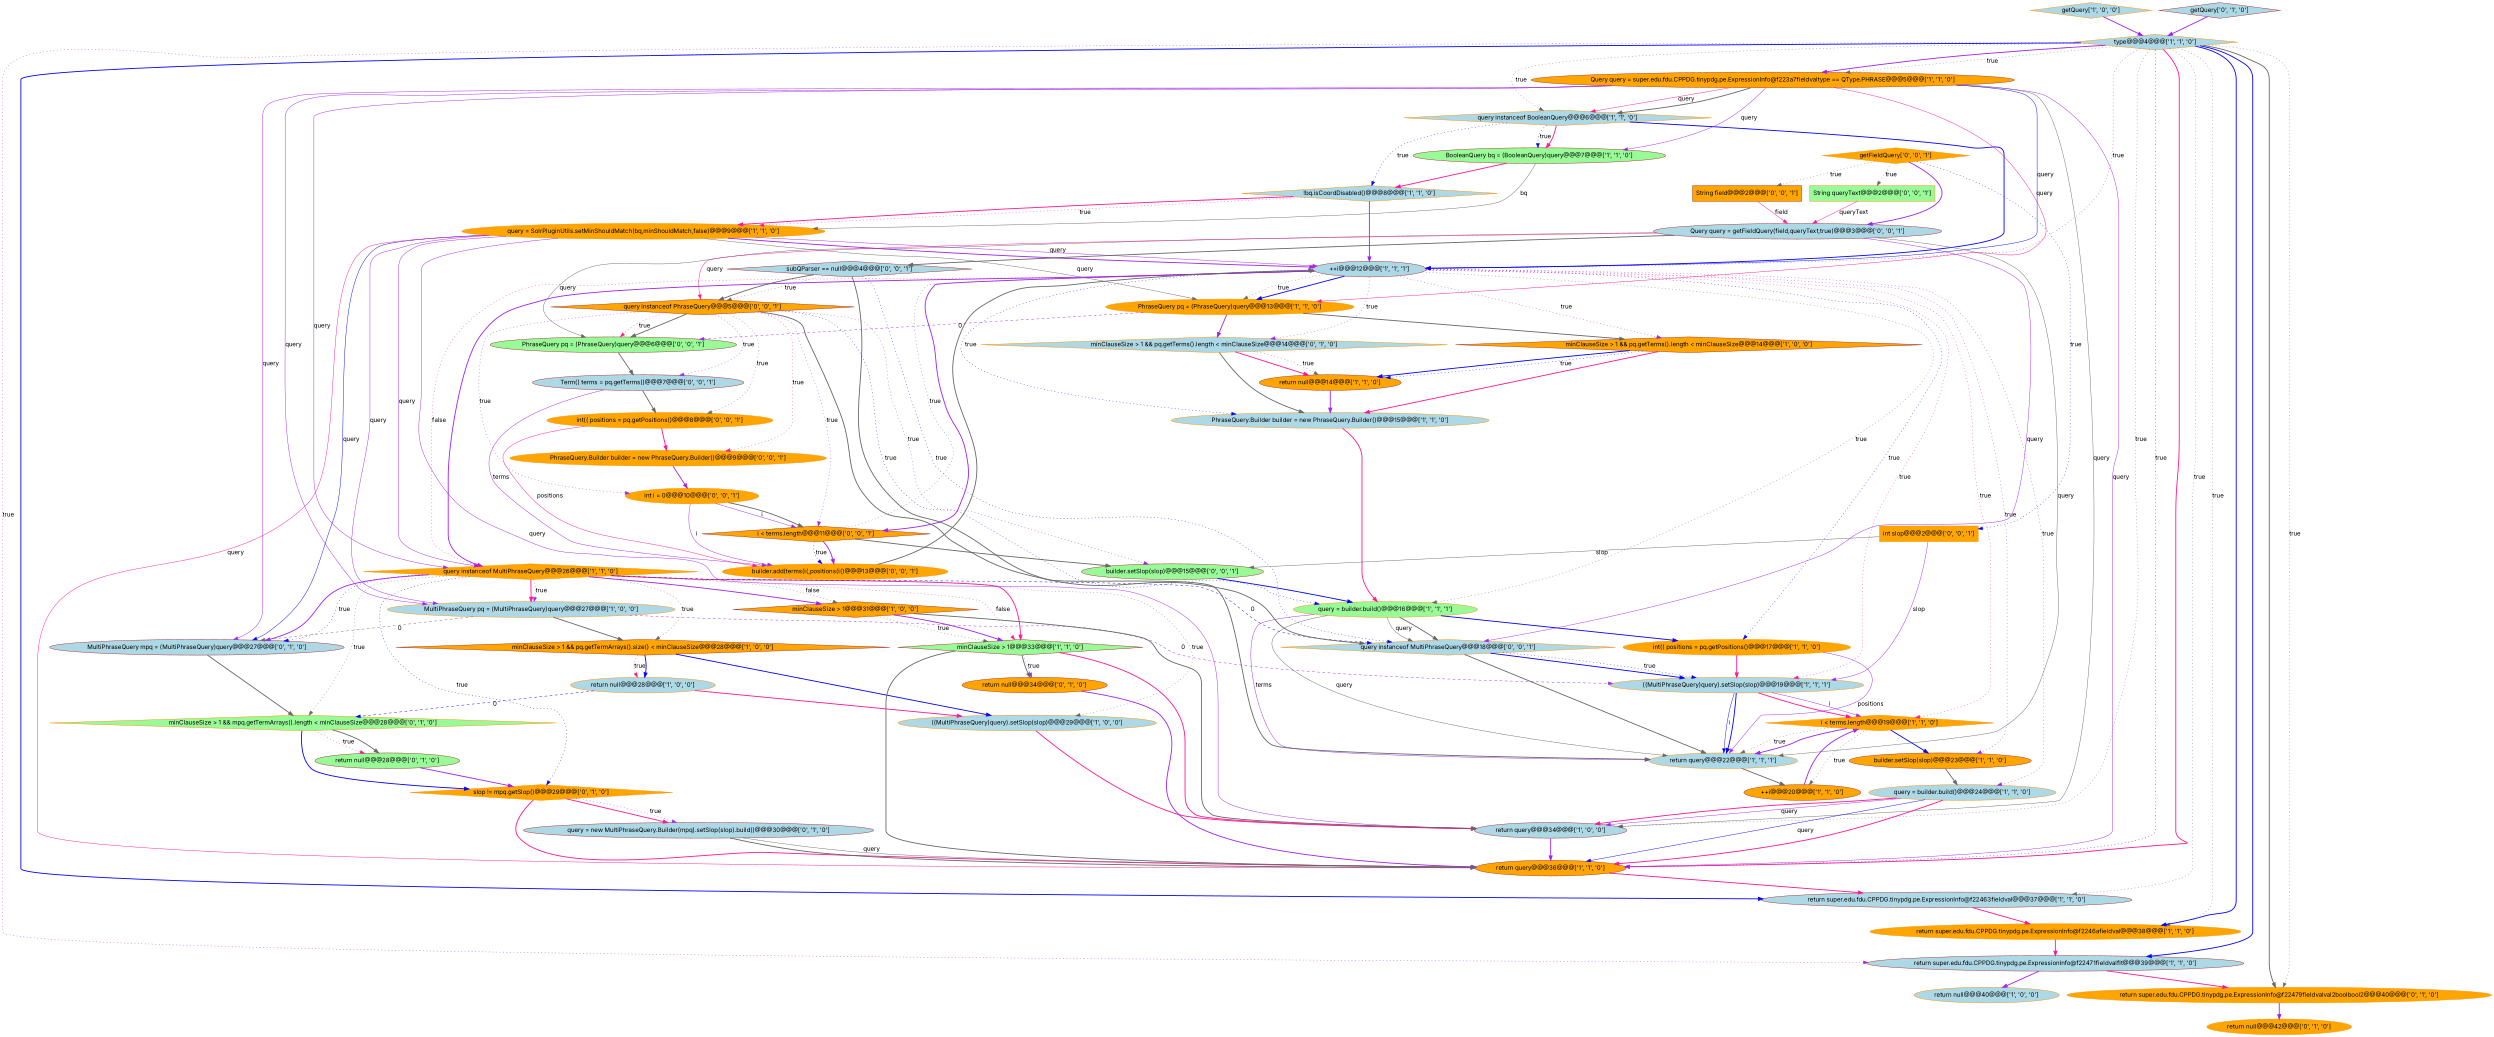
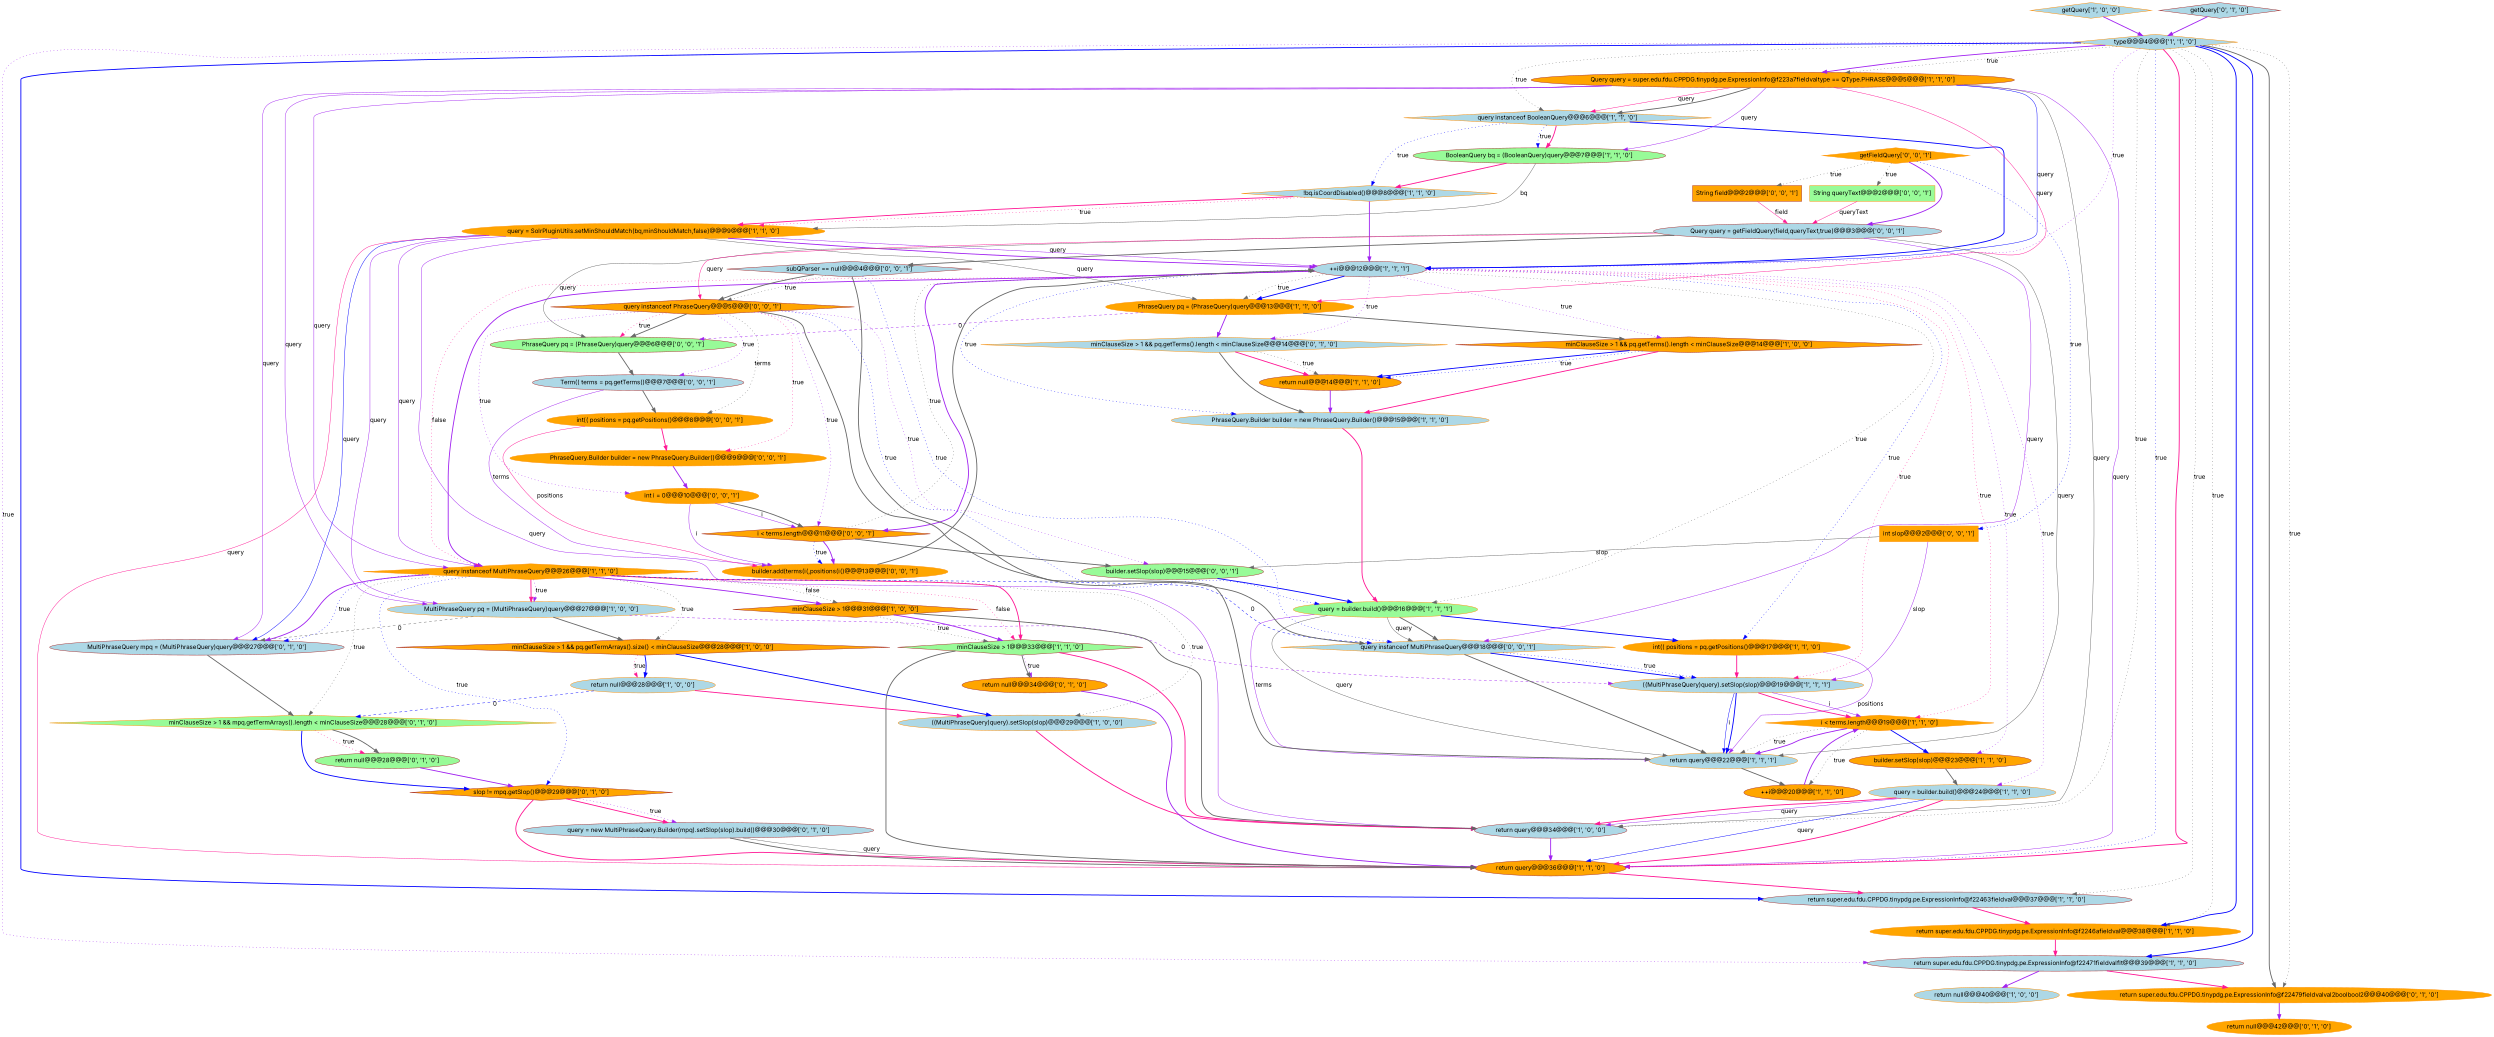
  digraph {
    fontname=Inter
    node [color=darkorange fillcolor=orange fontname=Inter shape=ellipse style=filled]
    edge [color=gray40 fontname=Inter style=bold]
    n1 [color=brown fillcolor=lightblue label="MultiPhraseQuery mpq = (MultiPhraseQuery)query@@@27@@@['0', '1', '0']"]
    n2 [fillcolor=palegreen label="minClauseSize > 1 && mpq.getTermArrays().length < minClauseSize@@@28@@@['0', '1', '0']" shape=diamond]
-   n3 [label="slop != mpq.getSlop()@@@29@@@['0', '1', '0']" shape=diamond]
+   n3 [color=brown label="slop != mpq.getSlop()@@@29@@@['0', '1', '0']" shape=diamond]
    n4 [color=brown fillcolor=palegreen label="return null@@@28@@@['0', '1', '0']"]
    n5 [fillcolor=lightblue label="type@@@4@@@['1', '1', '0']" shape=diamond]
    n6 [color=brown fillcolor=lightblue label="return super.edu.fdu.CPPDG.tinypdg.pe.ExpressionInfo@f22463fieldval@@@37@@@['1', '1', '0']"]
    n7 [color=brown label="return query@@@36@@@['1', '1', '0']"]
    n8 [fillcolor=lightblue label="query instanceof BooleanQuery@@@6@@@['1', '1', '0']" shape=diamond]
    n9 [label="return super.edu.fdu.CPPDG.tinypdg.pe.ExpressionInfo@f2246afieldval@@@38@@@['1', '1', '0']"]
    n10 [color=brown fillcolor=lightblue label="++i@@@12@@@['1', '1', '1']"]
    n11 [color=brown label="Query query = super.edu.fdu.CPPDG.tinypdg.pe.ExpressionInfo@f223a7fieldvaltype == QType.PHRASE@@@5@@@['1', '1', '0']"]
    n12 [label="return super.edu.fdu.CPPDG.tinypdg.pe.ExpressionInfo@f22479fieldvalval2boolbool2@@@40@@@['0', '1', '0']"]
    n13 [color=brown fillcolor=lightblue label="return query@@@34@@@['1', '0', '0']"]
    n14 [color=brown fillcolor=lightblue label="return super.edu.fdu.CPPDG.tinypdg.pe.ExpressionInfo@f22471fieldvalflt@@@39@@@['1', '1', '0']"]
    n15 [color=brown fillcolor=palegreen label="BooleanQuery bq = (BooleanQuery)query@@@7@@@['1', '1', '0']"]
    n16 [fillcolor=lightblue label="!bq.isCoordDisabled()@@@8@@@['1', '1', '0']" shape=diamond]
    n17 [label="int(( positions = pq.getPositions()@@@17@@@['1', '1', '0']"]
    n18 [fillcolor=lightblue label="((MultiPhraseQuery)query).setSlop(slop)@@@19@@@['1', '1', '1']"]
    n19 [label="query instanceof MultiPhraseQuery@@@26@@@['1', '1', '0']" shape=diamond]
    n20 [fillcolor=lightblue label="minClauseSize > 1 && pq.getTerms().length < minClauseSize@@@14@@@['0', '1', '0']" shape=diamond]
    n21 [fillcolor=lightblue label="PhraseQuery.Builder builder = new PhraseQuery.Builder()@@@15@@@['1', '1', '0']"]
    n22 [fillcolor=palegreen label="query = builder.build()@@@16@@@['1', '1', '1']"]
    n23 [label="PhraseQuery pq = (PhraseQuery)query@@@13@@@['1', '1', '0']"]
    n24 [color=brown label="minClauseSize > 1 && pq.getTerms().length < minClauseSize@@@14@@@['1', '0', '0']" shape=diamond]
    n25 [fillcolor=lightblue label="query = builder.build()@@@24@@@['1', '1', '0']"]
    n26 [color=brown label="builder.setSlop(slop)@@@23@@@['1', '1', '0']"]
    n27 [color=brown label="i < terms.length@@@11@@@['0', '0', '1']" shape=diamond]
    n28 [label="i < terms.length@@@19@@@['1', '1', '0']" shape=diamond]
    n29 [fillcolor=lightblue label="MultiPhraseQuery pq = (MultiPhraseQuery)query@@@27@@@['1', '0', '0']"]
    n30 [label="return null@@@42@@@['0', '1', '0']"]
    n31 [fillcolor=lightblue label="return null@@@40@@@['1', '0', '0']"]
    n32 [label="query = SolrPluginUtils.setMinShouldMatch(bq,minShouldMatch,false)@@@9@@@['1', '1', '0']"]
    n33 [fillcolor=lightblue label="return query@@@22@@@['1', '1', '1']"]
    n34 [color=brown label="++i@@@20@@@['1', '1', '0']"]
    n35 [color=brown label="minClauseSize > 1 && pq.getTermArrays().size() < minClauseSize@@@28@@@['1', '0', '0']" shape=diamond]
    n36 [color=brown fillcolor=palegreen label="minClauseSize > 1@@@33@@@['1', '1', '0']" shape=diamond]
    n37 [fillcolor=lightblue label="query instanceof MultiPhraseQuery@@@18@@@['0', '0', '1']" shape=diamond]
    n38 [fillcolor=lightblue label="((MultiPhraseQuery)query).setSlop(slop)@@@29@@@['1', '0', '0']"]
    n39 [color=brown label="minClauseSize > 1@@@31@@@['1', '0', '0']" shape=diamond]
    n40 [fillcolor=lightblue label="return null@@@28@@@['1', '0', '0']"]
    n41 [color=brown label="return null@@@34@@@['0', '1', '0']"]
    n42 [color=brown fillcolor=lightblue label="query = new MultiPhraseQuery.Builder(mpq).setSlop(slop).build()@@@30@@@['0', '1', '0']"]
    n43 [color=brown label="return null@@@14@@@['1', '1', '0']"]
    n44 [color=brown fillcolor=palegreen label="PhraseQuery pq = (PhraseQuery)query@@@6@@@['0', '0', '1']"]
    n45 [color=brown fillcolor=lightblue label="Term(( terms = pq.getTerms()@@@7@@@['0', '0', '1']"]
    n46 [label="int(( positions = pq.getPositions()@@@8@@@['0', '0', '1']"]
    n47 [label="builder.add(terms(i(,positions(i()@@@13@@@['0', '0', '1']"]
    n48 [label="PhraseQuery.Builder builder = new PhraseQuery.Builder()@@@9@@@['0', '0', '1']"]
    n49 [label="int i = 0@@@10@@@['0', '0', '1']"]
    n50 [color=brown fillcolor=lightblue label="subQParser == null@@@4@@@['0', '0', '1']" shape=diamond]
    n51 [color=brown label="query instanceof PhraseQuery@@@5@@@['0', '0', '1']" shape=diamond]
    n52 [color=brown fillcolor=palegreen label="builder.setSlop(slop)@@@15@@@['0', '0', '1']"]
    n53 [label="int slop@@@2@@@['0', '0', '1']" shape=box]
    n54 [fillcolor=lightblue label="getQuery['1', '0', '0']" shape=diamond]
    n55 [color=brown fillcolor=lightblue label="Query query = getFieldQuery(field,queryText,true)@@@3@@@['0', '0', '1']"]
    n56 [color=brown fillcolor=lightblue label="getQuery['0', '1', '0']" shape=diamond]
    n57 [label="getFieldQuery['0', '0', '1']" shape=diamond]
    n58 [color=brown label="String field@@@2@@@['0', '0', '1']" shape=box]
    n59 [fillcolor=palegreen label="String queryText@@@2@@@['0', '0', '1']" shape=box]
    n1 -> n2
    n2 -> n3 [color=blue]
    n2 -> n4
    n2 -> n4 [color=deeppink label=true style=dotted]
    n3 -> n7 [color=deeppink]
    n3 -> n42 [color=deeppink]
    n3 -> n42 [color=purple label=true style=dotted]
    n4 -> n3 [color=purple]
    n5 -> n6 [label=true style=dotted]
    n5 -> n6 [color=blue]
    n5 -> n7 [color=blue label=true style=dotted]
    n5 -> n7 [color=deeppink]
    n5 -> n8 [label=true style=dotted]
    n5 -> n9 [label=true style=dotted]
    n5 -> n9 [color=blue]
    n5 -> n10 [color=purple label=true style=dotted]
    n5 -> n11 [label=true style=dotted]
    n5 -> n11 [color=purple]
    n5 -> n12 [label=true style=dotted]
    n5 -> n12
    n5 -> n13 [label=true style=dotted]
    n5 -> n14 [color=blue]
    n5 -> n14 [color=purple label=true style=dotted]
    n6 -> n9 [color=deeppink]
    n7 -> n6 [color=deeppink]
    n8 -> n10 [color=blue]
    n8 -> n15 [color=blue label=true style=dotted]
    n8 -> n15 [color=deeppink]
    n8 -> n16 [color=blue label=true style=dotted]
    n9 -> n14 [color=deeppink]
    n10 -> n17 [color=blue label=true style=dotted]
    n10 -> n18 [color=deeppink label=true style=dotted]
    n10 -> n19 [color=purple]
    n10 -> n19 [color=deeppink label=false style=dotted]
    n10 -> n20 [color=purple label=true style=dotted]
    n10 -> n21 [color=blue label=true style=dotted]
    n10 -> n22 [label=true style=dotted]
    n10 -> n23 [color=blue]
    n10 -> n23 [label=true style=dotted]
    n10 -> n24 [color=purple label=true style=dotted]
    n10 -> n25 [color=purple label=true style=dotted]
    n10 -> n26 [color=purple label=true style=dotted]
    n10 -> n27 [color=purple]
    n10 -> n28 [color=deeppink label=true style=dotted]
    n11 -> n1 [color=purple label=query style=solid]
    n11 -> n7 [color=purple label=query style=solid]
    n11 -> n8 [color=deeppink label=query style=solid]
    n11 -> n8
    n11 -> n10 [color=blue label=query style=solid]
    n11 -> n13 [label=query style=solid]
    n11 -> n15 [color=purple label=query style=solid]
    n11 -> n19 [color=purple label=query style=solid]
    n11 -> n23 [color=deeppink label=query style=solid]
    n11 -> n29 [color=purple label=query style=solid]
    n12 -> n30 [color=purple]
    n13 -> n7 [color=purple]
    n14 -> n12 [color=deeppink]
    n14 -> n31 [color=purple]
    n15 -> n16 [color=deeppink]
    n15 -> n32 [label=bq style=solid]
    n16 -> n10 [color=purple]
    n16 -> n32 [color=deeppink]
    n16 -> n32 [color=deeppink label=true style=dotted]
    n17 -> n18 [color=deeppink]
    n17 -> n33 [color=purple label=positions style=solid]
    n18 -> n28 [color=purple label=i style=solid]
    n18 -> n28 [color=deeppink]
    n18 -> n33 [color=blue]
    n18 -> n33 [color=blue label=i style=solid]
    n19 -> n1 [color=blue label=true style=dotted]
    n19 -> n1 [color=purple]
    n19 -> n2 [label=true style=dotted]
    n19 -> n3 [color=blue label=true style=dotted]
    n19 -> n29 [color=deeppink]
    n19 -> n29 [color=purple label=true style=dotted]
    n19 -> n35 [label=true style=dotted]
    n19 -> n36 [color=deeppink]
    n19 -> n36 [color=deeppink label=false style=dotted]
    n19 -> n37 [color=blue label=0 style=dashed]
    n19 -> n38 [label=true style=dotted]
    n19 -> n39 [label=false style=dotted]
    n19 -> n39 [color=purple]
    n20 -> n21
    n20 -> n43 [label=true style=dotted]
    n20 -> n43 [color=deeppink]
    n21 -> n22 [color=deeppink]
    n22 -> n17 [color=blue]
    n22 -> n33 [color=purple label=terms style=solid]
    n22 -> n33 [label=query style=solid]
    n22 -> n37
    n22 -> n37 [label=query style=solid]
    n23 -> n20 [color=purple]
    n23 -> n24
    n23 -> n44 [color=purple label=0 style=dashed]
    n24 -> n21 [color=deeppink]
    n24 -> n43 [color=blue]
    n24 -> n43 [color=blue label=true style=dotted]
    n25 -> n7 [color=blue label=query style=solid]
    n25 -> n7 [color=deeppink]
    n25 -> n13 [color=deeppink]
    n25 -> n13 [color=purple label=query style=solid]
    n26 -> n25
    n27 -> n10 [label=true style=dotted]
    n27 -> n47 [color=purple]
    n27 -> n47 [color=blue label=true style=dotted]
    n27 -> n52
    n28 -> n26 [color=blue]
    n28 -> n33 [color=purple]
    n28 -> n33 [label=true style=dotted]
    n28 -> n34 [label=true style=dotted]
    n29 -> n1 [label=0 style=dashed]
    n29 -> n18 [color=purple label=0 style=dashed]
    n29 -> n35
    n32 -> n1 [color=blue label=query style=solid]
    n32 -> n7 [color=deeppink label=query style=solid]
    n32 -> n10 [color=purple label=query style=solid]
    n32 -> n10 [color=purple]
    n32 -> n13 [color=purple label=query style=solid]
    n32 -> n19 [color=purple label=query style=solid]
    n32 -> n23 [label=query style=solid]
    n32 -> n29 [color=purple label=query style=solid]
    n33 -> n34
    n34 -> n28 [color=purple]
    n35 -> n38 [color=blue]
    n35 -> n40 [color=deeppink label=true style=dotted]
    n35 -> n40 [color=blue]
    n36 -> n7
    n36 -> n13 [color=deeppink]
    n36 -> n41 [color=purple label=true style=dotted]
    n36 -> n41
    n37 -> n18 [color=blue]
    n37 -> n18 [color=blue label=true style=dotted]
    n37 -> n33
    n38 -> n13 [color=deeppink]
    n39 -> n13
    n39 -> n36 [label=true style=dotted]
    n39 -> n36 [color=purple]
    n40 -> n2 [color=blue label=0 style=dashed]
    n40 -> n38 [color=deeppink]
    n41 -> n7 [color=purple]
    n42 -> n7
    n42 -> n7 [label=query style=solid]
    n43 -> n21 [color=purple]
    n44 -> n45
    n45 -> n46
    n45 -> n47 [color=purple label=terms style=solid]
    n46 -> n47 [color=deeppink label=positions style=solid]
    n46 -> n48 [color=deeppink]
    n47 -> n10
    n48 -> n49 [color=purple]
    n49 -> n27 [color=purple label=i style=solid]
    n49 -> n27
    n49 -> n47 [color=purple label=i style=solid]
    n50 -> n33
    n50 -> n37 [color=blue label=true style=dotted]
    n50 -> n51 [label=true style=dotted]
    n50 -> n51
    n51 -> n22 [color=blue label=true style=dotted]
    n51 -> n27 [color=purple label=true style=dotted]
    n51 -> n37
    n51 -> n44
    n51 -> n44 [color=deeppink label=true style=dotted]
    n51 -> n45 [color=purple label=true style=dotted]
-   n51 -> n46 [label=true style=dotted]
+   n51 -> n46 [label=terms style=dotted]
    n51 -> n48 [color=deeppink label=true style=dotted]
    n51 -> n49 [color=purple label=true style=dotted]
    n51 -> n52 [color=purple label=true style=dotted]
    n52 -> n22 [color=blue]
    n53 -> n18 [color=purple label=slop style=solid]
    n53 -> n52 [label=slop style=solid]
    n54 -> n5 [color=purple]
    n55 -> n33 [label=query style=solid]
    n55 -> n37 [color=purple label=query style=solid]
    n55 -> n44 [label=query style=solid]
    n55 -> n50
    n55 -> n51 [color=deeppink label=query style=solid]
    n56 -> n5 [color=purple]
    n57 -> n53 [color=blue label=true style=dotted]
    n57 -> n55 [color=purple]
    n57 -> n58 [label=true style=dotted]
    n57 -> n59 [label=true style=dotted]
    n58 -> n55 [color=deeppink label=field style=solid]
    n59 -> n55 [color=deeppink label=queryText style=solid]
  }
